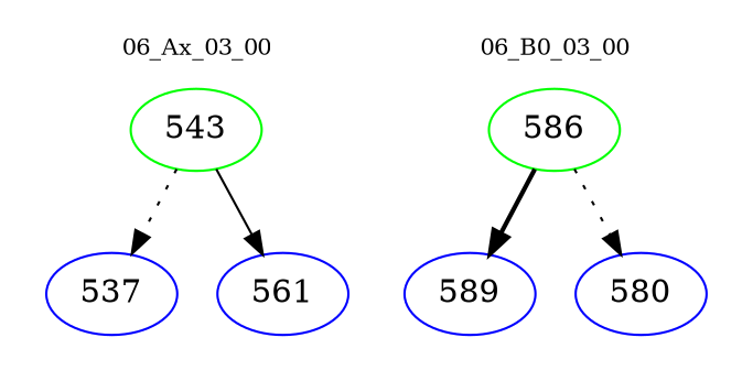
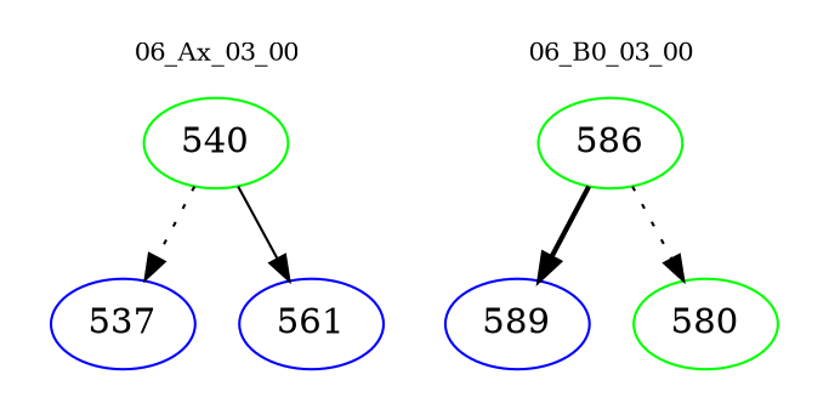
  digraph {
    node [color=blue]
    edge [color=black style=dotted]
-   n1 [color=green label=543]
+   n1 [color=green label=540]
    n2 [label=537]
    n3 [label=561]
    n4 [color=green label=586]
    n5 [label=589]
-   n6 [label=580]
+   n6 [color=green label=580]
    subgraph cluster_1 {
      color=white
      fontsize=10
      label="06_Ax_03_00"
      n1
      n2
      n3
    }
    subgraph cluster_2 {
      color=white
      fontsize=10
      label="06_B0_03_00"
      n4
      n5
      n6
    }
    n1 -> n2
    n1 -> n3 [style=solid]
    n4 -> n5 [style=bold]
    n4 -> n6
  }
